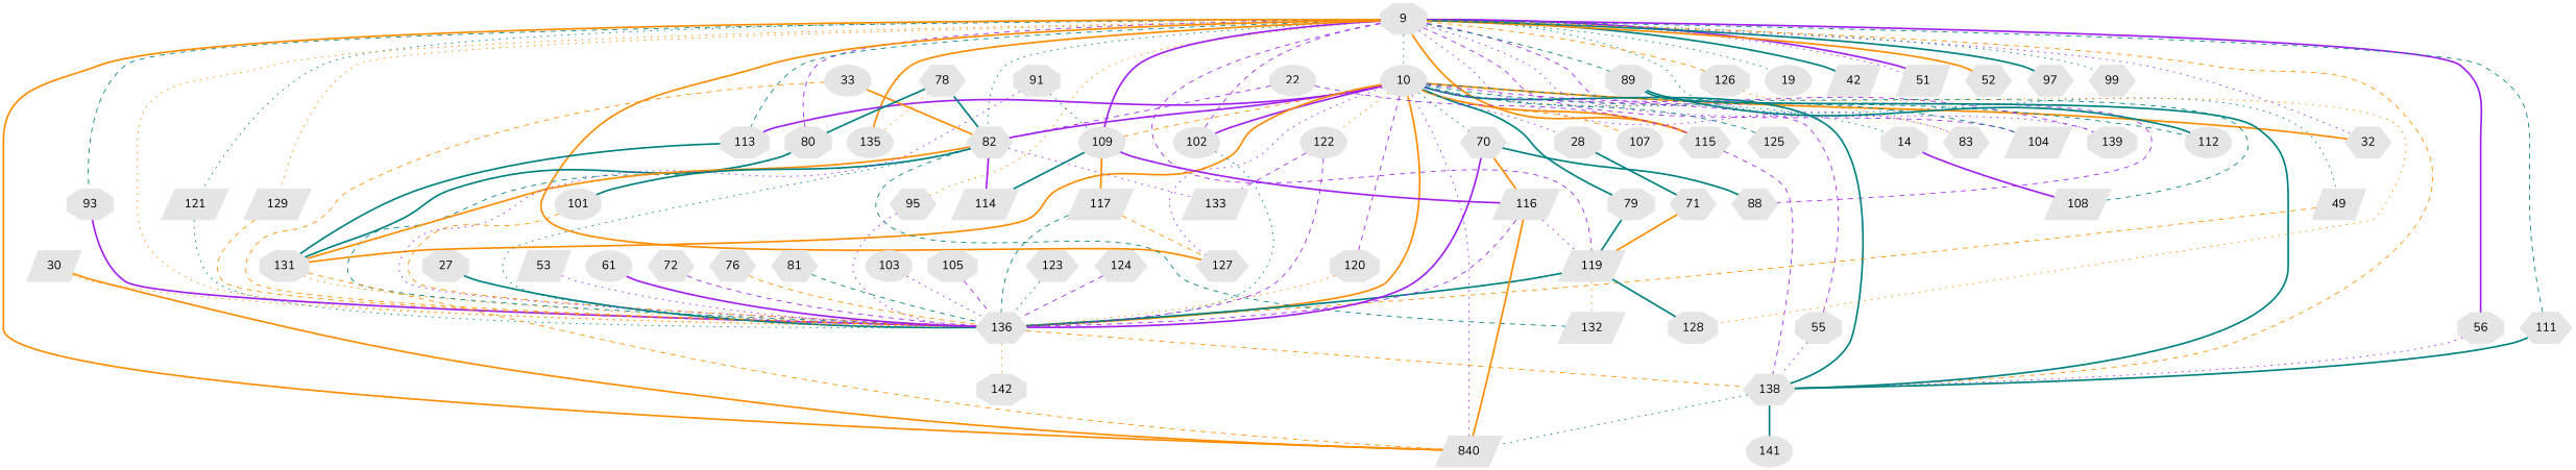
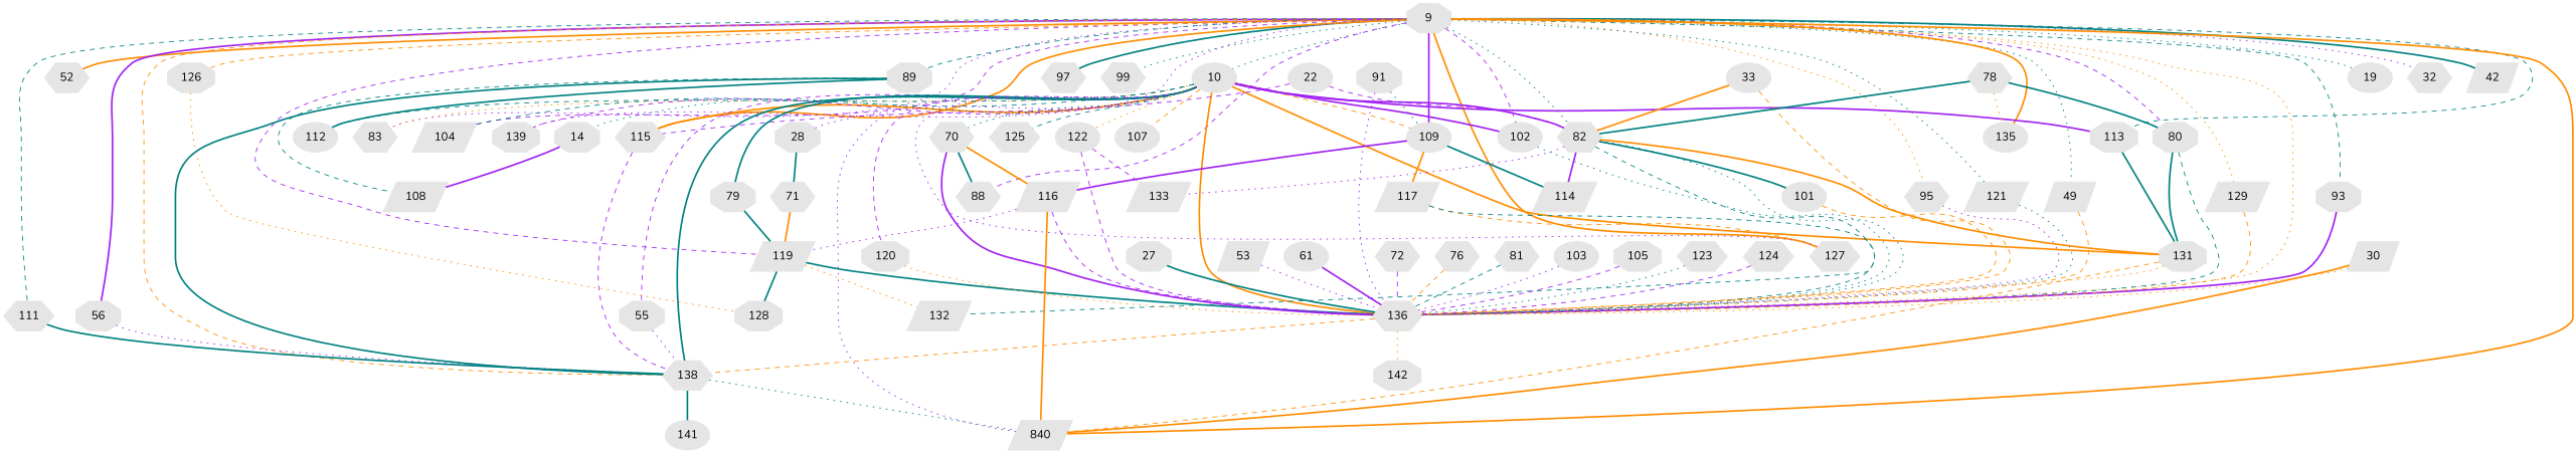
  graph {
    fontname=Nunito
    node [color=gray90 fontname=Nunito shape=hexagon style=filled]
    edge [color=teal fontname=Nunito style=bold]
    9 [shape=octagon super="+8+3"]
    10 [shape=ellipse super="+4+6"]
    19 [shape=ellipse]
    32
    42 [shape=parallelogram]
    49 [shape=parallelogram]
-   51 [shape=parallelogram]
    52
    56 [shape=octagon]
    80 [shape=octagon super="+35+34"]
    82 [super="+58+45+65"]
    83
    88
    89 [shape=octagon super="+87"]
    93 [shape=octagon]
    95
    97
    99
    102 [shape=ellipse super="+92"]
    104 [shape=parallelogram]
    109 [shape=ellipse super="+40+41"]
    111
    113 [shape=octagon super="+84+69"]
    115 [super="+11+90"]
    119 [shape=parallelogram super="+25+37"]
    121 [shape=parallelogram]
    126 [shape=octagon]
    127 [super="+67"]
    129 [shape=parallelogram]
    135 [shape=ellipse]
    136 [super="+96+7+130"]
    138 [super="+137+134+66+46"]
    139 [shape=octagon]
    n34 [label=840 shape=parallelogram super="+73"]
    14 [shape=octagon]
    28 [shape=octagon]
    55 [shape=octagon]
    70 [super="+57"]
    79 [shape=octagon]
    107 [shape=ellipse super="+100"]
    112 [shape=ellipse]
    120 [shape=octagon super="+21+31"]
    122 [shape=ellipse super="+59"]
    125
    131 [shape=octagon super="+75+110"]
    101 [shape=ellipse]
    114 [shape=parallelogram]
    132 [shape=parallelogram]
    133 [shape=parallelogram]
    108 [shape=parallelogram]
    116 [shape=parallelogram super="+94"]
    117 [shape=parallelogram super="+44"]
    128 [shape=octagon]
    142 [shape=octagon]
    141 [shape=ellipse]
    71
    22 [shape=ellipse]
    27 [shape=octagon]
    30 [shape=parallelogram]
    33 [shape=ellipse]
    53 [shape=parallelogram]
    61 [shape=ellipse]
    72
    76
    78 [super="+77"]
    81
    91 [shape=octagon]
    103 [shape=ellipse]
    105 [shape=octagon]
    123
    124
    9 -- 10 [style=dotted weight=12]
    9 -- 19 [style=dotted]
    9 -- 32 [color=purple style=dotted]
    9 -- 42 [weight=2]
    9 -- 49 [style=dotted]
-   9 -- 51 [color=purple style=dotted]
-   9 -- 51 [color=purple]
    9 -- 52 [color=darkorange weight=2]
    9 -- 56 [color=purple]
    9 -- 80 [color=purple style=dashed weight=2]
    9 -- 82 [style=dotted weight=7]
    9 -- 83 [color=purple style=dotted]
    9 -- 88 [color=purple style=dashed]
    9 -- 89 [style=dashed weight=4]
    9 -- 93 [style=dashed]
    9 -- 95 [color=darkorange style=dotted]
    9 -- 97 [weight=2]
    9 -- 99 [style=dotted weight=2]
    9 -- 102 [color=purple style=dashed]
    9 -- 104 [color=purple style=dashed]
    9 -- 109 [color=purple weight=2]
    9 -- 111 [style=dashed]
    9 -- 113 [style=dashed weight=3]
    9 -- 115 [color=darkorange weight=2]
    9 -- 119 [color=purple style=dashed weight=2]
    9 -- 121 [style=dotted]
    9 -- 126 [color=darkorange style=dashed weight=2]
    9 -- 127 [color=darkorange]
    9 -- 129 [color=darkorange style=dotted]
    9 -- 135 [color=darkorange]
    9 -- 136 [color=darkorange style=dotted weight=10]
    9 -- 138 [color=darkorange style=dashed]
    9 -- 139 [color=purple style=dotted]
    9 -- n34 [color=darkorange weight=2]
-   10 -- 32 [color=darkorange]
    10 -- 82 [color=purple]
    10 -- 83 [color=darkorange style=dotted]
    10 -- 102 [color=purple weight=3]
    10 -- 104 [style=dashed]
    10 -- 109 [color=darkorange style=dashed weight=2]
    10 -- 113 [color=purple]
    10 -- 115 [color=darkorange weight=3]
    10 -- 127 [color=purple style=dotted]
    10 -- 136 [color=darkorange weight=16]
    10 -- 138 [weight=2]
    10 -- 139 [color=purple style=dashed]
    10 -- n34 [color=purple style=dotted weight=2]
    10 -- 14 [style=dotted weight=2]
    10 -- 28 [color=purple style=dotted weight=2]
    10 -- 55 [color=purple style=dashed]
    10 -- 70 [style=dotted weight=2]
    10 -- 79
    10 -- 107 [color=darkorange style=dashed weight=4]
    10 -- 112 [style=dashed]
    10 -- 120 [color=purple style=dashed]
    10 -- 122 [color=darkorange style=dotted]
    10 -- 125 [style=dashed weight=2]
    10 -- 131 [color=darkorange]
    49 -- 136 [color=darkorange style=dashed]
    56 -- 138 [color=purple style=dotted]
    80 -- 136 [style=dashed]
    80 -- 131
    82 -- 136 [style=dotted]
    82 -- 131 [color=darkorange]
    82 -- 101
    82 -- 114 [color=purple]
    82 -- 132 [style=dashed]
    82 -- 133 [color=purple style=dotted]
    89 -- 138
    89 -- 112
    89 -- 108 [style=dashed]
    93 -- 136 [color=purple]
    95 -- 136 [color=purple style=dotted]
    102 -- 136 [style=dotted weight=3]
    109 -- 114
    109 -- 116 [color=purple]
    109 -- 117 [color=darkorange]
    111 -- 138
    113 -- 131
    115 -- 138 [color=purple style=dashed weight=2]
    119 -- 136 [weight=2]
    119 -- 132 [color=darkorange style=dotted]
    119 -- 128
    121 -- 136 [style=dotted]
    126 -- 128 [color=darkorange style=dotted]
    129 -- 136 [color=darkorange style=dashed]
    136 -- 138 [color=darkorange style=dashed weight=7]
    136 -- 142 [color=darkorange style=dotted]
    138 -- n34 [style=dotted]
    138 -- 141
    14 -- 108 [color=purple]
    28 -- 71
    55 -- 138 [color=purple style=dotted]
    70 -- 88
    70 -- 136 [color=purple]
    70 -- 116 [color=darkorange]
    79 -- 119
    120 -- 136 [color=darkorange style=dotted weight=3]
    122 -- 136 [color=purple style=dashed weight=2]
    122 -- 133 [color=purple style=dashed]
    131 -- 136 [color=darkorange style=dotted weight=3]
    131 -- n34 [color=darkorange style=dashed]
    101 -- 136 [color=darkorange style=dashed]
    116 -- 119 [color=purple style=dotted]
    116 -- 136 [color=purple style=dashed]
    116 -- n34 [color=darkorange weight=2]
    117 -- 127 [color=darkorange style=dashed]
    117 -- 136 [style=dashed weight=2]
    71 -- 119 [color=darkorange]
    22 -- 82 [color=purple style=dashed]
    22 -- 115 [color=purple style=dashed]
    27 -- 136
    30 -- 136 [color=darkorange style=dotted]
    30 -- n34 [color=darkorange]
    33 -- 82 [color=darkorange]
    33 -- 136 [color=darkorange style=dashed]
    53 -- 136 [color=purple style=dotted weight=2]
    61 -- 136 [color=purple]
    72 -- 136 [color=purple style=dashed weight=2]
    76 -- 136 [color=darkorange style=dashed weight=2]
    78 -- 80 [weight=2]
    78 -- 82 [weight=2]
    78 -- 135 [color=darkorange style=dotted]
    81 -- 136 [style=dashed weight=2]
    91 -- 109 [style=dotted]
    91 -- 136 [color=purple style=dotted]
    103 -- 136 [color=purple style=dotted weight=2]
    105 -- 136 [color=purple style=dashed weight=2]
    123 -- 136 [style=dotted]
    124 -- 136 [color=purple style=dashed]
  }
